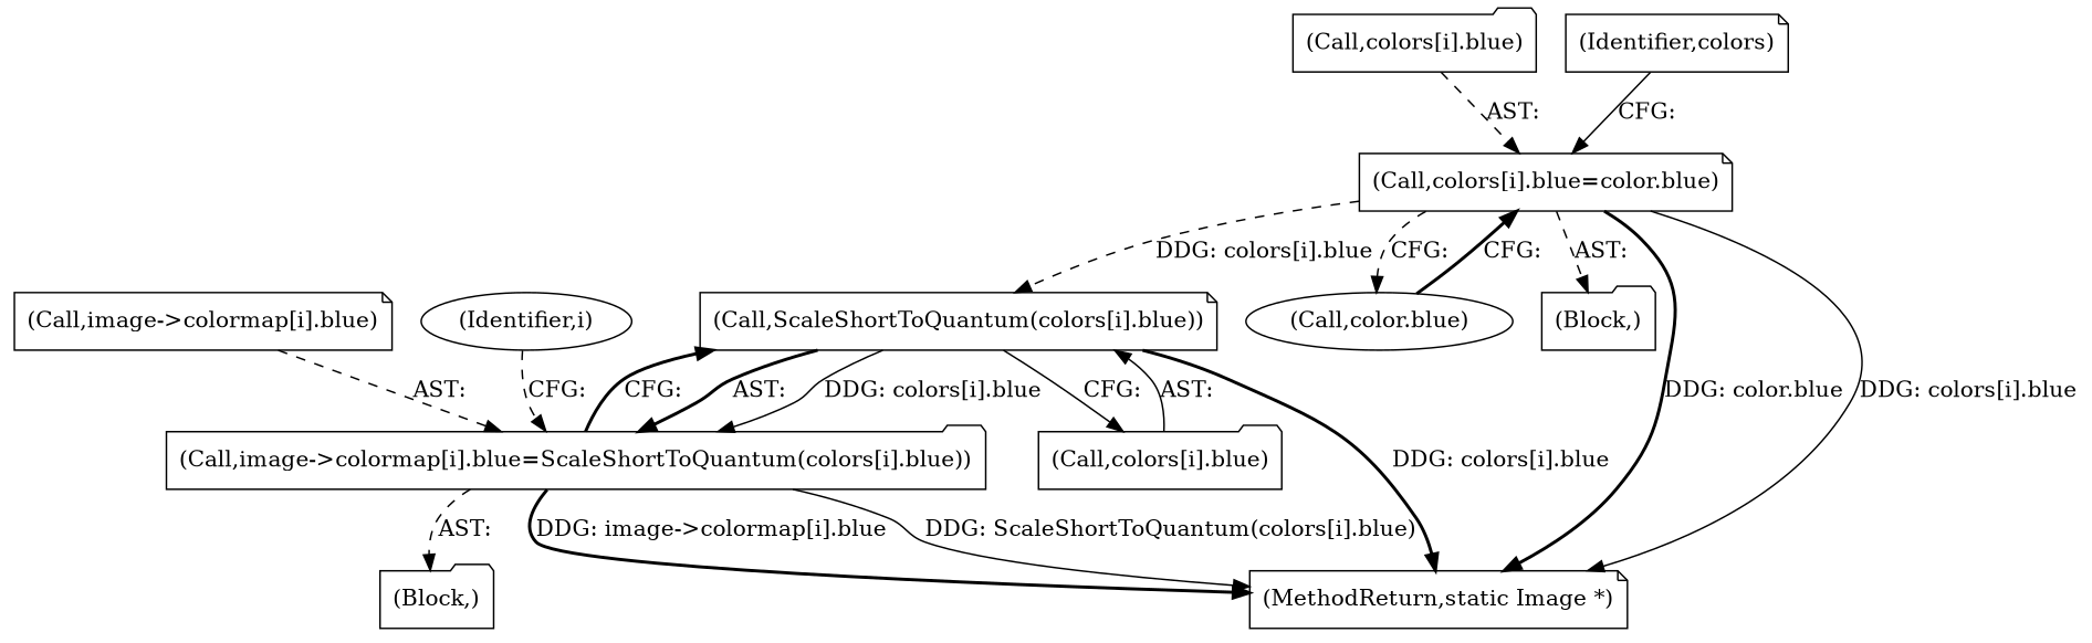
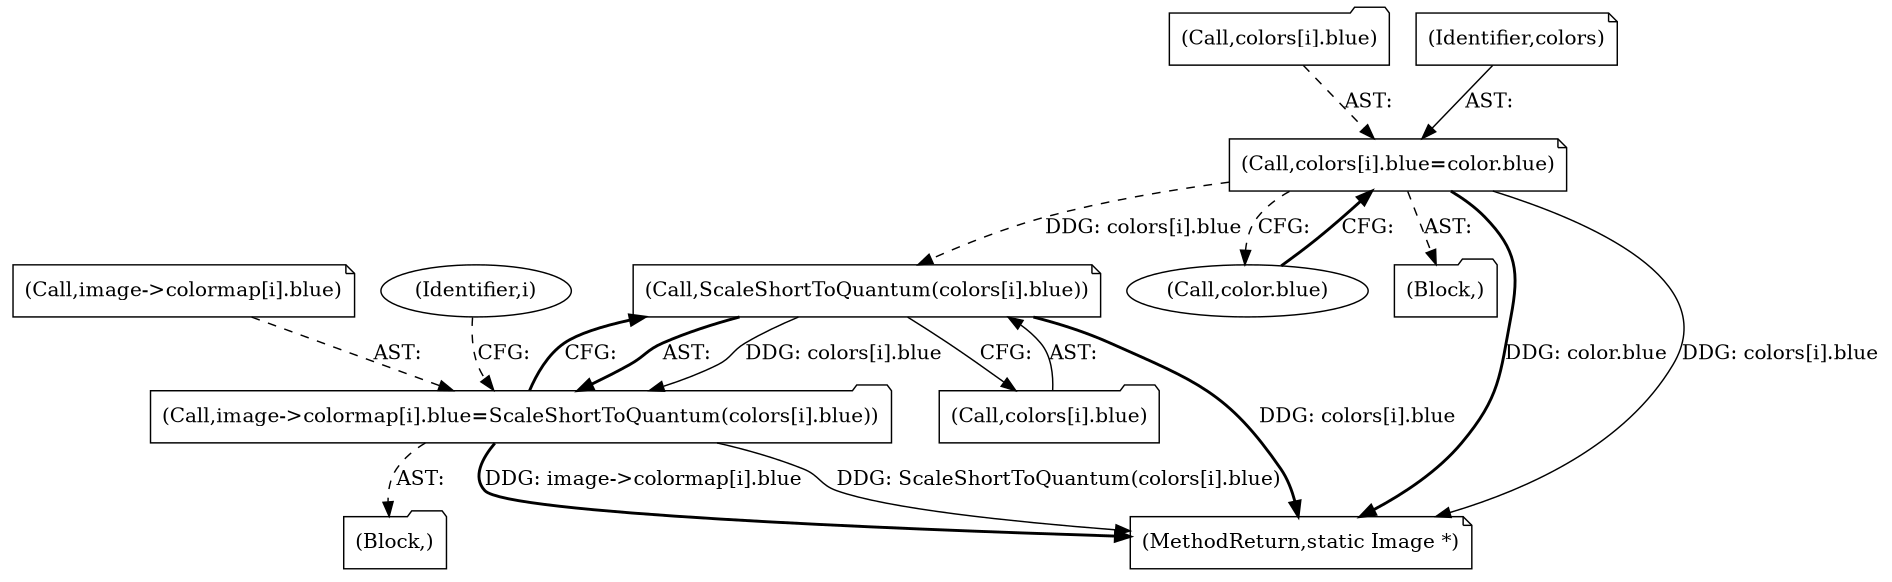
  digraph {
    node [shape=note]
    edge [style=dashed]
    n1 [label="(Call,ScaleShortToQuantum(colors[i].blue))"]
    n2 [label="(Call,image->colormap[i].blue=ScaleShortToQuantum(colors[i].blue))" shape=folder]
    n3 [label="(Call,colors[i].blue)" shape=folder]
    n4 [label="(MethodReturn,static Image *)"]
    n5 [label="(Block,)" shape=folder]
    n6 [label="(Call,colors[i].blue=color.blue)"]
    n7 [label="(Call,color.blue)" shape=ellipse]
    n8 [label="(Block,)" shape=folder]
    n9 [label="(Call,colors[i].blue)" shape=folder]
    n10 [label="(Call,image->colormap[i].blue)"]
    n11 [label="(Identifier,colors)"]
    n12 [label="(Identifier,i)" shape=ellipse]
    n1 -> n2 [label="AST: " style=bold]
    n1 -> n2 [label="DDG: colors[i].blue" style=solid]
    n1 -> n3 [label="CFG: " style=solid]
    n1 -> n4 [label="DDG: colors[i].blue" style=bold]
    n2 -> n1 [label="CFG: " style=bold]
    n2 -> n4 [label="DDG: image->colormap[i].blue" style=bold]
    n2 -> n4 [label="DDG: ScaleShortToQuantum(colors[i].blue)" style=solid]
    n2 -> n5 [label="AST: "]
    n3 -> n1 [label="AST: " style=solid]
    n6 -> n1 [label="DDG: colors[i].blue"]
    n6 -> n4 [label="DDG: color.blue" style=bold]
    n6 -> n4 [label="DDG: colors[i].blue" style=solid]
    n6 -> n7 [label="CFG: "]
    n6 -> n8 [label="AST: "]
    n7 -> n6 [label="CFG: " style=bold]
    n9 -> n6 [label="AST: "]
    n10 -> n2 [label="AST: "]
-   n11 -> n6 [label="CFG: " style=solid]
+   n11 -> n6 [label="AST: " style=solid]
    n12 -> n2 [label="CFG: "]
  }
